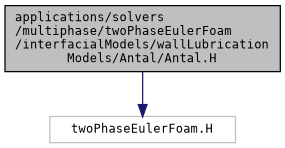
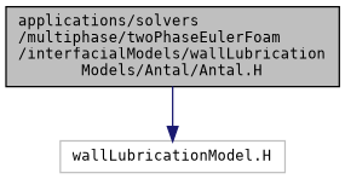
  digraph {
    fontname="DejaVu Sans Mono"
    node [fontname="DejaVu Sans Mono" fontsize=10 shape=record]
    n1 [color=black fillcolor=grey75 fontcolor=black height=0.2 label="applications/solvers\l/multiphase/twoPhaseEulerFoam\l/interfacialModels/wallLubrication\lModels/Antal/Antal.H" style=filled width=0.4]
-   n2 [color=grey75 height=0.2 label="twoPhaseEulerFoam.H" width=0.4]
+   n2 [color=grey75 height=0.2 label="wallLubricationModel.H" width=0.4]
    n1 -> n2 [color=midnightblue fontname="DejaVu Sans Mono" fontsize=10 labelfontname=Helvetica labelfontsize=10 style=solid]
  }
